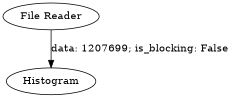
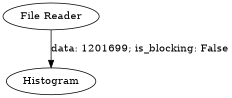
  digraph {
    rankdir=TB
    n1 [label="File Reader"]
    n2 [label=Histogram]
-   n1 -> n2 [label="data: 1207699; is_blocking: False"]
+   n1 -> n2 [label="data: 1201699; is_blocking: False"]
  }
